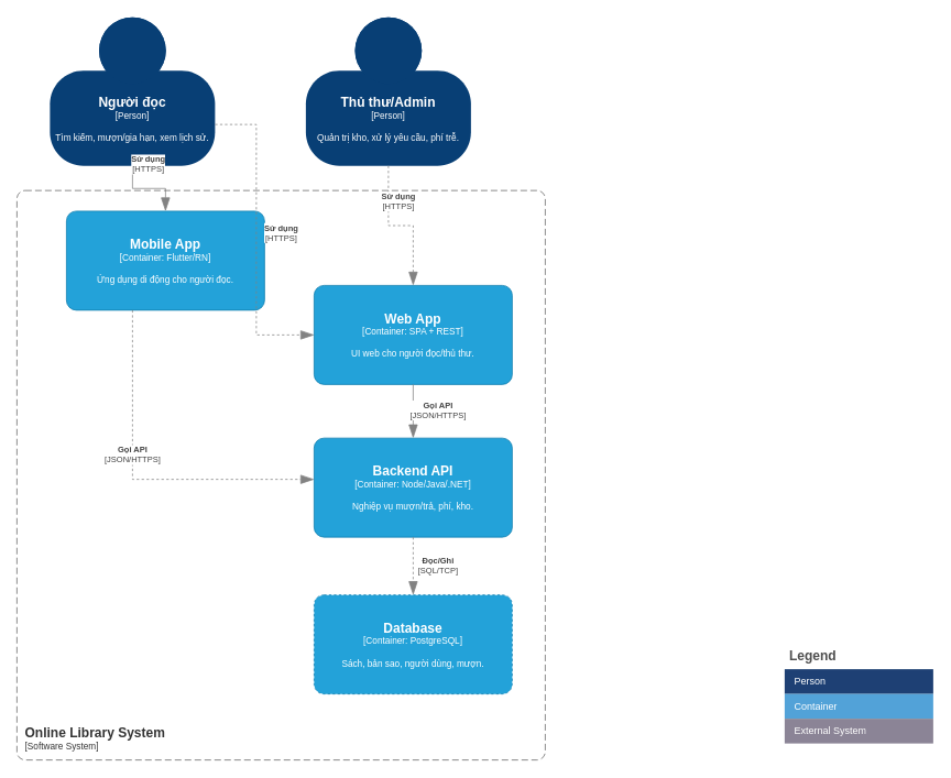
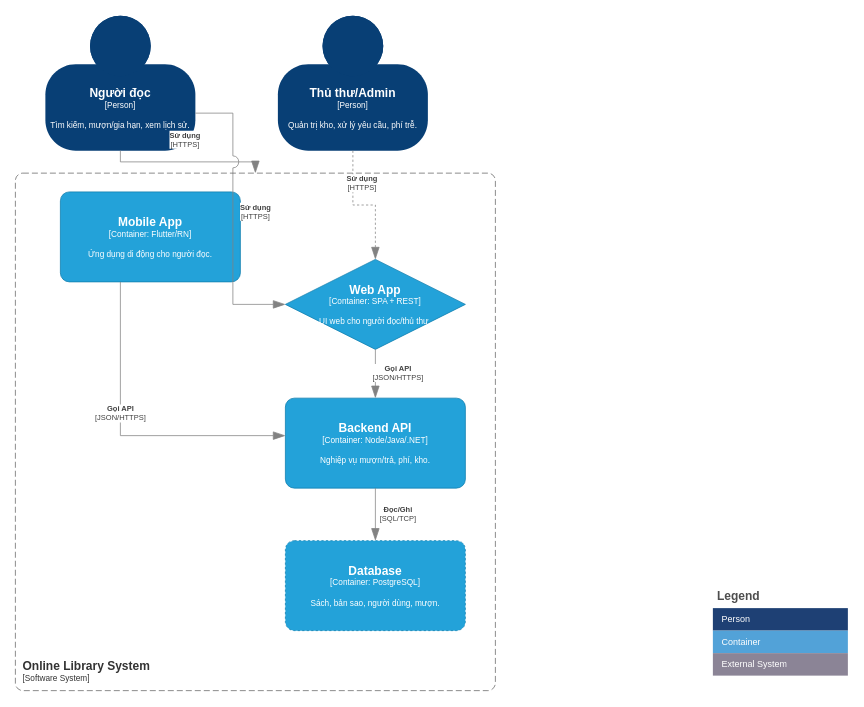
  <mxCell id="0" />
  <mxCell id="1" parent="0" />
  <mxCell id="2" value="&lt;font style=&quot;font-size: 16px&quot;&gt;&lt;b&gt;Người đọc&lt;/b&gt;&lt;/font&gt;&lt;div&gt;[Person]&lt;/div&gt;&lt;br&gt;&lt;div&gt;&lt;font style=&quot;font-size: 11px&quot;&gt;&lt;font&gt;Tìm kiếm, mượn/gia hạn, xem lịch sử.&lt;/font&gt;&lt;/font&gt;&lt;/div&gt;" style="html=1;fontSize=11;dashed=0;whiteSpace=wrap;fillColor=light-dark(#083F75,#08427B);strokeColor=none;fontColor=light-dark(#FFFFFF,#FFFFFF);shape=mxgraph.c4.person2;align=center;metaEdit=1;points=[[0.5,0,0],[1,0.5,0],[1,0.75,0],[0.75,1,0],[0.5,1,0],[0.25,1,0],[0,0.75,0],[0,0.5,0]];resizable=0;" vertex="1" parent="1"><mxGeometry x="60" y="20" width="200" height="180" as="geometry" /></mxCell>
  <mxCell id="3" value="&lt;font style=&quot;font-size: 16px&quot;&gt;&lt;b&gt;Thủ thư/Admin&lt;/b&gt;&lt;/font&gt;&lt;div&gt;[Person]&lt;/div&gt;&lt;br&gt;&lt;div&gt;&lt;font style=&quot;font-size: 11px&quot;&gt;&lt;font&gt;Quản trị kho, xử lý yêu cầu, phí trễ.&lt;/font&gt;&lt;/font&gt;&lt;/div&gt;" style="html=1;fontSize=11;dashed=0;whiteSpace=wrap;fillColor=light-dark(#083F75,#08427B);strokeColor=none;fontColor=light-dark(#FFFFFF,#FFFFFF);shape=mxgraph.c4.person2;align=center;metaEdit=1;points=[[0.5,0,0],[1,0.5,0],[1,0.75,0],[0.75,1,0],[0.5,1,0],[0.25,1,0],[0,0.75,0],[0,0.5,0]];resizable=0;" vertex="1" parent="1"><mxGeometry x="370" y="20" width="200" height="180" as="geometry" /></mxCell>
  <mxCell id="4" value="&lt;font style=&quot;font-size: 16px&quot;&gt;&lt;b&gt;Mobile App&lt;/b&gt;&lt;/font&gt;&lt;div&gt;[Container: Flutter/RN]&lt;/div&gt;&lt;br&gt;&lt;div&gt;&lt;font style=&quot;font-size: 11px&quot;&gt;&lt;font&gt;Ứng dụng di động cho người đọc.&lt;/font&gt;&lt;/font&gt;&lt;/div&gt;" style="rounded=1;whiteSpace=wrap;html=1;fontSize=11;labelBackgroundColor=none;fillColor=light-dark(#23A2D9,#438DD5);fontColor=light-dark(#FFFFFF,#FFFFFF);align=center;arcSize=10;strokeColor=#0E7DAD;metaEdit=1;resizable=0;points=[[0.25,0,0],[0.5,0,0],[0.75,0,0],[1,0.25,0],[1,0.5,0],[1,0.75,0],[0.75,1,0],[0.5,1,0],[0.25,1,0],[0,0.75,0],[0,0.5,0],[0,0.25,0]];" vertex="1" parent="1"><mxGeometry x="80" y="255" width="240" height="120" as="geometry" /></mxCell>
- <mxCell id="5" value="&lt;font style=&quot;font-size: 16px&quot;&gt;&lt;b&gt;Web App&lt;/b&gt;&lt;/font&gt;&lt;div&gt;[Container: SPA + REST]&lt;/div&gt;&lt;br&gt;&lt;div&gt;&lt;font style=&quot;font-size: 11px&quot;&gt;&lt;font&gt;UI web cho người đọc/thủ thư.&lt;/font&gt;&lt;/font&gt;&lt;/div&gt;" style="rounded=1;whiteSpace=wrap;html=1;fontSize=11;labelBackgroundColor=none;fillColor=light-dark(#23A2D9,#438DD5);fontColor=light-dark(#FFFFFF,#FFFFFF);align=center;arcSize=10;strokeColor=#0E7DAD;metaEdit=1;resizable=0;points=[[0.25,0,0],[0.5,0,0],[0.75,0,0],[1,0.25,0],[1,0.5,0],[1,0.75,0],[0.75,1,0],[0.5,1,0],[0.25,1,0],[0,0.75,0],[0,0.5,0],[0,0.25,0]];" vertex="1" parent="1"><mxGeometry x="380" y="345" width="240" height="120" as="geometry" /></mxCell>
+ <mxCell id="5" value="&lt;font style=&quot;font-size: 16px&quot;&gt;&lt;b&gt;Web App&lt;/b&gt;&lt;/font&gt;&lt;div&gt;[Container: SPA + REST]&lt;/div&gt;&lt;br&gt;&lt;div&gt;&lt;font style=&quot;font-size: 11px&quot;&gt;&lt;font&gt;UI web cho người đọc/thủ thư.&lt;/font&gt;&lt;/font&gt;&lt;/div&gt;" style="rhombus;whiteSpace=wrap;html=1;fontSize=11;labelBackgroundColor=none;fillColor=light-dark(#23A2D9,#438DD5);fontColor=light-dark(#FFFFFF,#FFFFFF);align=center;arcSize=10;strokeColor=#0E7DAD;metaEdit=1;resizable=0;points=[[0.25,0,0],[0.5,0,0],[0.75,0,0],[1,0.25,0],[1,0.5,0],[1,0.75,0],[0.75,1,0],[0.5,1,0],[0.25,1,0],[0,0.75,0],[0,0.5,0],[0,0.25,0]];" vertex="1" parent="1"><mxGeometry x="380" y="345" width="240" height="120" as="geometry" /></mxCell>
  <mxCell id="6" value="&lt;font style=&quot;font-size: 16px&quot;&gt;&lt;b&gt;Backend API&lt;/b&gt;&lt;/font&gt;&lt;div&gt;[Container: Node/Java/.NET]&lt;/div&gt;&lt;br&gt;&lt;div&gt;&lt;font style=&quot;font-size: 11px&quot;&gt;&lt;font&gt;Nghiệp vụ mượn/trả, phí, kho.&lt;/font&gt;&lt;/font&gt;&lt;/div&gt;" style="rounded=1;whiteSpace=wrap;html=1;fontSize=11;labelBackgroundColor=none;fillColor=light-dark(#23A2D9,#438DD5);fontColor=light-dark(#FFFFFF,#FFFFFF);align=center;arcSize=10;strokeColor=#0E7DAD;metaEdit=1;resizable=0;points=[[0.25,0,0],[0.5,0,0],[0.75,0,0],[1,0.25,0],[1,0.5,0],[1,0.75,0],[0.75,1,0],[0.5,1,0],[0.25,1,0],[0,0.75,0],[0,0.5,0],[0,0.25,0]];" vertex="1" parent="1"><mxGeometry x="380" y="530" width="240" height="120" as="geometry" /></mxCell>
  <mxCell id="7" value="&lt;font style=&quot;font-size: 16px&quot;&gt;&lt;b&gt;Database&lt;/b&gt;&lt;/font&gt;&lt;div&gt;[Container: PostgreSQL]&lt;/div&gt;&lt;br&gt;&lt;div&gt;&lt;font style=&quot;font-size: 11px&quot;&gt;&lt;font&gt;Sách, bản sao, người dùng, mượn.&lt;/font&gt;&lt;/font&gt;&lt;/div&gt;" style="rounded=1;whiteSpace=wrap;html=1;fontSize=11;labelBackgroundColor=none;fillColor=light-dark(#23A2D9,#438DD5);fontColor=light-dark(#FFFFFF,#FFFFFF);align=center;arcSize=10;strokeColor=#0E7DAD;metaEdit=1;resizable=0;points=[[0.25,0,0],[0.5,0,0],[0.75,0,0],[1,0.25,0],[1,0.5,0],[1,0.75,0],[0.75,1,0],[0.5,1,0],[0.25,1,0],[0,0.75,0],[0,0.5,0],[0,0.25,0]];dashed=1;" vertex="1" parent="1"><mxGeometry x="380" y="720" width="240" height="120" as="geometry" /></mxCell>
- <mxCell id="8" value="&lt;div style=&quot;text-align: left&quot;&gt;&lt;div style=&quot;text-align: center&quot;&gt;&lt;b&gt;Sử dụng&lt;/b&gt;&lt;/div&gt;&lt;div style=&quot;text-align: center&quot;&gt;[HTTPS]&lt;/div&gt;&lt;/div&gt;" style="endArrow=blockThin;html=1;fontSize=10;fontColor=#404040;strokeWidth=1;endFill=1;strokeColor=#828282;elbow=vertical;metaEdit=1;endSize=14;startSize=14;jumpStyle=arc;jumpSize=16;rounded=0;edgeStyle=orthogonalEdgeStyle;" edge="1" parent="1" source="2" target="4"><mxGeometry x="-0.035" y="30" width="240" relative="1" as="geometry"><mxPoint x="110" y="250" as="sourcePoint" /><mxPoint x="350" y="250" as="targetPoint" /><mxPoint as="offset" /></mxGeometry></mxCell>
- <mxCell id="9" value="&lt;div style=&quot;text-align: left&quot;&gt;&lt;div style=&quot;text-align: center&quot;&gt;&lt;b&gt;Sử dụng&lt;/b&gt;&lt;/div&gt;&lt;div style=&quot;text-align: center&quot;&gt;[HTTPS]&lt;/div&gt;&lt;/div&gt;" style="endArrow=blockThin;html=1;fontSize=10;fontColor=#404040;strokeWidth=1;endFill=1;strokeColor=#828282;elbow=vertical;metaEdit=1;endSize=14;startSize=14;jumpStyle=arc;jumpSize=16;rounded=0;edgeStyle=orthogonalEdgeStyle;dashed=1;" edge="1" parent="1" source="2" target="5"><mxGeometry x="-0.035" y="30" width="240" relative="1" as="geometry"><mxPoint x="250" y="240" as="sourcePoint" /><mxPoint x="250" y="385" as="targetPoint" /><mxPoint as="offset" /><Array as="points"><mxPoint x="310" y="150" /><mxPoint x="310" y="405" /></Array></mxGeometry></mxCell>
+ <mxCell id="8" value="&lt;div style=&quot;text-align: left&quot;&gt;&lt;div style=&quot;text-align: center&quot;&gt;&lt;b&gt;Sử dụng&lt;/b&gt;&lt;/div&gt;&lt;div style=&quot;text-align: center&quot;&gt;[HTTPS]&lt;/div&gt;&lt;/div&gt;" style="endArrow=blockThin;html=1;fontSize=10;fontColor=#404040;strokeWidth=1;endFill=1;strokeColor=#828282;elbow=vertical;metaEdit=1;endSize=14;startSize=14;jumpStyle=arc;jumpSize=16;rounded=0;edgeStyle=orthogonalEdgeStyle;" edge="1" parent="1" source="2" target="21"><mxGeometry x="-0.035" y="30" width="240" relative="1" as="geometry"><mxPoint x="110" y="250" as="sourcePoint" /><mxPoint x="350" y="250" as="targetPoint" /><mxPoint as="offset" /></mxGeometry></mxCell>
+ <mxCell id="9" value="&lt;div style=&quot;text-align: left&quot;&gt;&lt;div style=&quot;text-align: center&quot;&gt;&lt;b&gt;Sử dụng&lt;/b&gt;&lt;/div&gt;&lt;div style=&quot;text-align: center&quot;&gt;[HTTPS]&lt;/div&gt;&lt;/div&gt;" style="endArrow=blockThin;html=1;fontSize=10;fontColor=#404040;strokeWidth=1;endFill=1;strokeColor=#828282;elbow=vertical;metaEdit=1;endSize=14;startSize=14;jumpStyle=arc;jumpSize=16;rounded=0;edgeStyle=orthogonalEdgeStyle;" edge="1" parent="1" source="2" target="5"><mxGeometry x="-0.035" y="30" width="240" relative="1" as="geometry"><mxPoint x="250" y="240" as="sourcePoint" /><mxPoint x="250" y="385" as="targetPoint" /><mxPoint as="offset" /><Array as="points"><mxPoint x="310" y="150" /><mxPoint x="310" y="405" /></Array></mxGeometry></mxCell>
  <mxCell id="10" value="&lt;div style=&quot;text-align: left&quot;&gt;&lt;div style=&quot;text-align: center&quot;&gt;&lt;b&gt;Sử dụng&lt;/b&gt;&lt;/div&gt;&lt;div style=&quot;text-align: center&quot;&gt;[HTTPS]&lt;/div&gt;&lt;/div&gt;" style="endArrow=blockThin;html=1;fontSize=10;fontColor=#404040;strokeWidth=1;endFill=1;strokeColor=#828282;elbow=vertical;metaEdit=1;endSize=14;startSize=14;jumpStyle=arc;jumpSize=16;rounded=0;edgeStyle=orthogonalEdgeStyle;dashed=1;" edge="1" parent="1" source="3" target="5"><mxGeometry x="-0.035" y="30" width="240" relative="1" as="geometry"><mxPoint x="450" y="210" as="sourcePoint" /><mxPoint x="570" y="465" as="targetPoint" /><mxPoint as="offset" /><Array as="points" /></mxGeometry></mxCell>
- <mxCell id="11" value="&lt;div style=&quot;text-align: left&quot;&gt;&lt;div style=&quot;text-align: center&quot;&gt;&lt;b&gt;Gọi API&lt;/b&gt;&lt;/div&gt;&lt;div style=&quot;text-align: center&quot;&gt;[JSON/HTTPS]&lt;/div&gt;&lt;/div&gt;" style="endArrow=blockThin;html=1;fontSize=10;fontColor=#404040;strokeWidth=1;endFill=1;strokeColor=#828282;elbow=vertical;metaEdit=1;endSize=14;startSize=14;jumpStyle=arc;jumpSize=16;rounded=0;edgeStyle=orthogonalEdgeStyle;dashed=1;" edge="1" parent="1" source="4" target="6"><mxGeometry x="-0.035" y="30" width="240" relative="1" as="geometry"><mxPoint x="240" y="500" as="sourcePoint" /><mxPoint x="240" y="645" as="targetPoint" /><Array as="points"><mxPoint x="160" y="580" /></Array><mxPoint as="offset" /></mxGeometry></mxCell>
+ <mxCell id="11" value="&lt;div style=&quot;text-align: left&quot;&gt;&lt;div style=&quot;text-align: center&quot;&gt;&lt;b&gt;Gọi API&lt;/b&gt;&lt;/div&gt;&lt;div style=&quot;text-align: center&quot;&gt;[JSON/HTTPS]&lt;/div&gt;&lt;/div&gt;" style="endArrow=blockThin;html=1;fontSize=10;fontColor=#404040;strokeWidth=1;endFill=1;strokeColor=#828282;elbow=vertical;metaEdit=1;endSize=14;startSize=14;jumpStyle=arc;jumpSize=16;rounded=0;edgeStyle=orthogonalEdgeStyle;" edge="1" parent="1" source="4" target="6"><mxGeometry x="-0.035" y="30" width="240" relative="1" as="geometry"><mxPoint x="240" y="500" as="sourcePoint" /><mxPoint x="240" y="645" as="targetPoint" /><Array as="points"><mxPoint x="160" y="580" /></Array><mxPoint as="offset" /></mxGeometry></mxCell>
  <mxCell id="12" value="&lt;div style=&quot;text-align: left&quot;&gt;&lt;div style=&quot;text-align: center&quot;&gt;&lt;b&gt;Gọi API&lt;/b&gt;&lt;/div&gt;&lt;div style=&quot;text-align: center&quot;&gt;[JSON/HTTPS]&lt;/div&gt;&lt;/div&gt;" style="endArrow=blockThin;html=1;fontSize=10;fontColor=#404040;strokeWidth=1;endFill=1;strokeColor=#828282;elbow=vertical;metaEdit=1;endSize=14;startSize=14;jumpStyle=arc;jumpSize=16;rounded=0;edgeStyle=orthogonalEdgeStyle;" edge="1" parent="1" source="5" target="6"><mxGeometry x="-0.035" y="30" width="240" relative="1" as="geometry"><mxPoint x="410" y="450" as="sourcePoint" /><mxPoint x="630" y="565" as="targetPoint" /><Array as="points" /><mxPoint as="offset" /></mxGeometry></mxCell>
- <mxCell id="13" value="&lt;div style=&quot;text-align: left&quot;&gt;&lt;div style=&quot;text-align: center&quot;&gt;&lt;b&gt;Đọc/Ghi&lt;/b&gt;&lt;/div&gt;&lt;div style=&quot;text-align: center&quot;&gt;[SQL/TCP]&lt;/div&gt;&lt;/div&gt;" style="endArrow=blockThin;html=1;fontSize=10;fontColor=#404040;strokeWidth=1;endFill=1;strokeColor=#828282;elbow=vertical;metaEdit=1;endSize=14;startSize=14;jumpStyle=arc;jumpSize=16;rounded=0;edgeStyle=orthogonalEdgeStyle;dashed=1;" edge="1" parent="1" source="6" target="7"><mxGeometry x="-0.035" y="30" width="240" relative="1" as="geometry"><mxPoint x="294" y="600" as="sourcePoint" /><mxPoint x="514" y="715" as="targetPoint" /><Array as="points"><mxPoint x="500" y="670" /><mxPoint x="500" y="670" /></Array><mxPoint as="offset" /></mxGeometry></mxCell>
+ <mxCell id="13" value="&lt;div style=&quot;text-align: left&quot;&gt;&lt;div style=&quot;text-align: center&quot;&gt;&lt;b&gt;Đọc/Ghi&lt;/b&gt;&lt;/div&gt;&lt;div style=&quot;text-align: center&quot;&gt;[SQL/TCP]&lt;/div&gt;&lt;/div&gt;" style="endArrow=blockThin;html=1;fontSize=10;fontColor=#404040;strokeWidth=1;endFill=1;strokeColor=#828282;elbow=vertical;metaEdit=1;endSize=14;startSize=14;jumpStyle=arc;jumpSize=16;rounded=0;edgeStyle=orthogonalEdgeStyle;" edge="1" parent="1" source="6" target="7"><mxGeometry x="-0.035" y="30" width="240" relative="1" as="geometry"><mxPoint x="294" y="600" as="sourcePoint" /><mxPoint x="514" y="715" as="targetPoint" /><Array as="points"><mxPoint x="500" y="670" /><mxPoint x="500" y="670" /></Array><mxPoint as="offset" /></mxGeometry></mxCell>
  <mxCell id="14" value="Legend" style="shape=table;startSize=30;container=1;collapsible=0;childLayout=tableLayout;fontSize=16;align=left;verticalAlign=top;fillColor=none;strokeColor=none;fontColor=#4D4D4D;fontStyle=1;spacingLeft=6;spacing=0;resizable=0;" vertex="1" parent="1"><mxGeometry x="950" y="780" width="180" height="120" as="geometry" /></mxCell>
  <mxCell id="15" value="" style="shape=tableRow;horizontal=0;startSize=0;swimlaneHead=0;swimlaneBody=0;strokeColor=inherit;top=0;left=0;bottom=0;right=0;collapsible=0;dropTarget=0;fillColor=none;points=[[0,0.5],[1,0.5]];portConstraint=eastwest;fontSize=12;fontColor=light-dark(#FFFFFF,#FFFFFF);" vertex="1" parent="14"><mxGeometry y="30" width="180" height="30" as="geometry" /></mxCell>
  <mxCell id="16" value="Person" style="shape=partialRectangle;html=1;whiteSpace=wrap;connectable=0;strokeColor=inherit;overflow=hidden;fillColor=light-dark(#1E4074,#0E427C);top=0;left=0;bottom=0;right=0;pointerEvents=1;fontSize=12;align=left;fontColor=light-dark(#FFFFFF,#FFFFFF);gradientColor=none;spacingLeft=10;spacingRight=4;" vertex="1" parent="15"><mxGeometry width="180" height="30" as="geometry"><mxRectangle width="180" height="30" as="alternateBounds" /></mxGeometry></mxCell>
  <mxCell id="17" value="" style="shape=tableRow;horizontal=0;startSize=0;swimlaneHead=0;swimlaneBody=0;strokeColor=inherit;top=0;left=0;bottom=0;right=0;collapsible=0;dropTarget=0;fillColor=none;points=[[0,0.5],[1,0.5]];portConstraint=eastwest;fontSize=12;fontColor=light-dark(#FFFFFF,#FFFFFF);" vertex="1" parent="14"><mxGeometry y="60" width="180" height="30" as="geometry" /></mxCell>
  <mxCell id="18" value="Container" style="shape=partialRectangle;html=1;whiteSpace=wrap;connectable=0;strokeColor=inherit;overflow=hidden;fillColor=light-dark(#52A2D8,#3F8DD5);top=0;left=0;bottom=0;right=0;pointerEvents=1;fontSize=12;align=left;fontColor=light-dark(#FFFFFF,#FFFFFF);gradientColor=none;spacingLeft=10;spacingRight=4;" vertex="1" parent="17"><mxGeometry width="180" height="30" as="geometry"><mxRectangle width="180" height="30" as="alternateBounds" /></mxGeometry></mxCell>
  <mxCell id="19" value="" style="shape=tableRow;horizontal=0;startSize=0;swimlaneHead=0;swimlaneBody=0;strokeColor=inherit;top=0;left=0;bottom=0;right=0;collapsible=0;dropTarget=0;fillColor=none;points=[[0,0.5],[1,0.5]];portConstraint=eastwest;fontSize=12;fontColor=light-dark(#FFFFFF,#FFFFFF);" vertex="1" parent="14"><mxGeometry y="90" width="180" height="30" as="geometry" /></mxCell>
  <mxCell id="20" value="External System" style="shape=partialRectangle;html=1;whiteSpace=wrap;connectable=0;strokeColor=inherit;overflow=hidden;fillColor=light-dark(#8B8496,#999999);top=0;left=0;bottom=0;right=0;pointerEvents=1;fontSize=12;align=left;fontColor=light-dark(#FFFFFF,#FFFFFF);gradientColor=none;spacingLeft=10;spacingRight=4;" vertex="1" parent="19"><mxGeometry width="180" height="30" as="geometry"><mxRectangle width="180" height="30" as="alternateBounds" /></mxGeometry></mxCell>
  <mxCell id="21" value="&lt;font style=&quot;font-size: 16px&quot;&gt;&lt;b&gt;&lt;div style=&quot;text-align: left&quot;&gt;Online Library System&lt;/div&gt;&lt;/b&gt;&lt;/font&gt;&lt;div style=&quot;text-align: left&quot;&gt;[Software System]&lt;/div&gt;" style="rounded=1;fontSize=11;whiteSpace=wrap;html=1;dashed=1;arcSize=20;fillColor=none;strokeColor=#666666;fontColor=#333333;labelBackgroundColor=none;align=left;verticalAlign=bottom;labelBorderColor=none;spacingTop=0;spacing=10;dashPattern=8 4;metaEdit=1;rotatable=0;perimeter=rectanglePerimeter;noLabel=0;labelPadding=0;allowArrows=0;connectable=0;expand=0;recursiveResize=0;editable=1;pointerEvents=0;absoluteArcSize=1;points=[[0.25,0,0],[0.5,0,0],[0.75,0,0],[1,0.25,0],[1,0.5,0],[1,0.75,0],[0.75,1,0],[0.5,1,0],[0.25,1,0],[0,0.75,0],[0,0.5,0],[0,0.25,0]];" vertex="1" parent="1"><mxGeometry x="20" y="230" width="640" height="690" as="geometry" /></mxCell>
